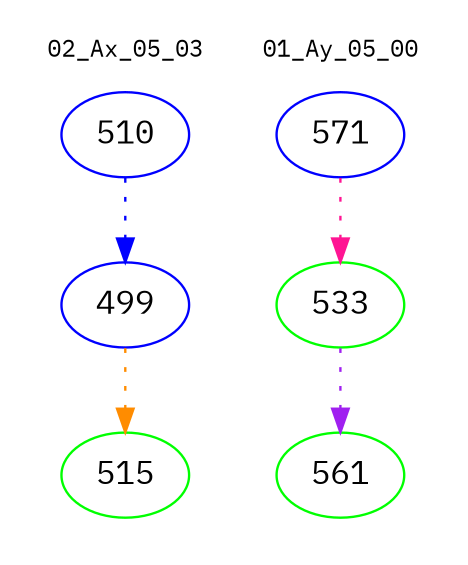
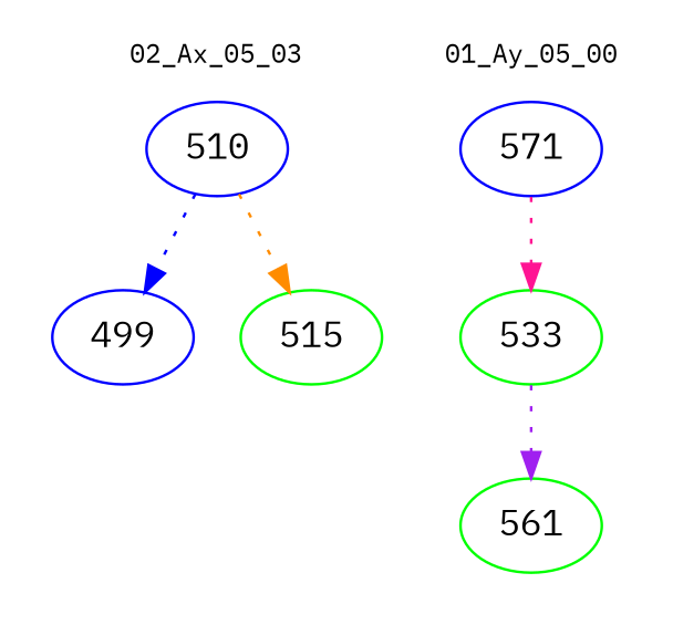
  digraph {
    fontname="IBM Plex Mono"
    node [color=blue fontname="IBM Plex Mono"]
    edge [fontname="IBM Plex Mono" style=dotted]
    n1 [label=510]
    n2 [label=499]
    n3 [color=green label=515]
    n4 [label=571]
    n5 [color=green label=533]
    n6 [color=green label=561]
    subgraph cluster_1 {
      color=white
      fontsize=10
      label="02_Ax_05_03"
      n1
      n2
      n3
    }
    subgraph cluster_2 {
      color=white
      fontsize=10
      label="01_Ay_05_00"
      n4
      n5
      n6
    }
    n1 -> n2 [color=blue]
-   n2 -> n3 [color=darkorange]
+   n1 -> n3 [color=darkorange]
    n4 -> n5 [color=deeppink]
    n5 -> n6 [color=purple]
  }
